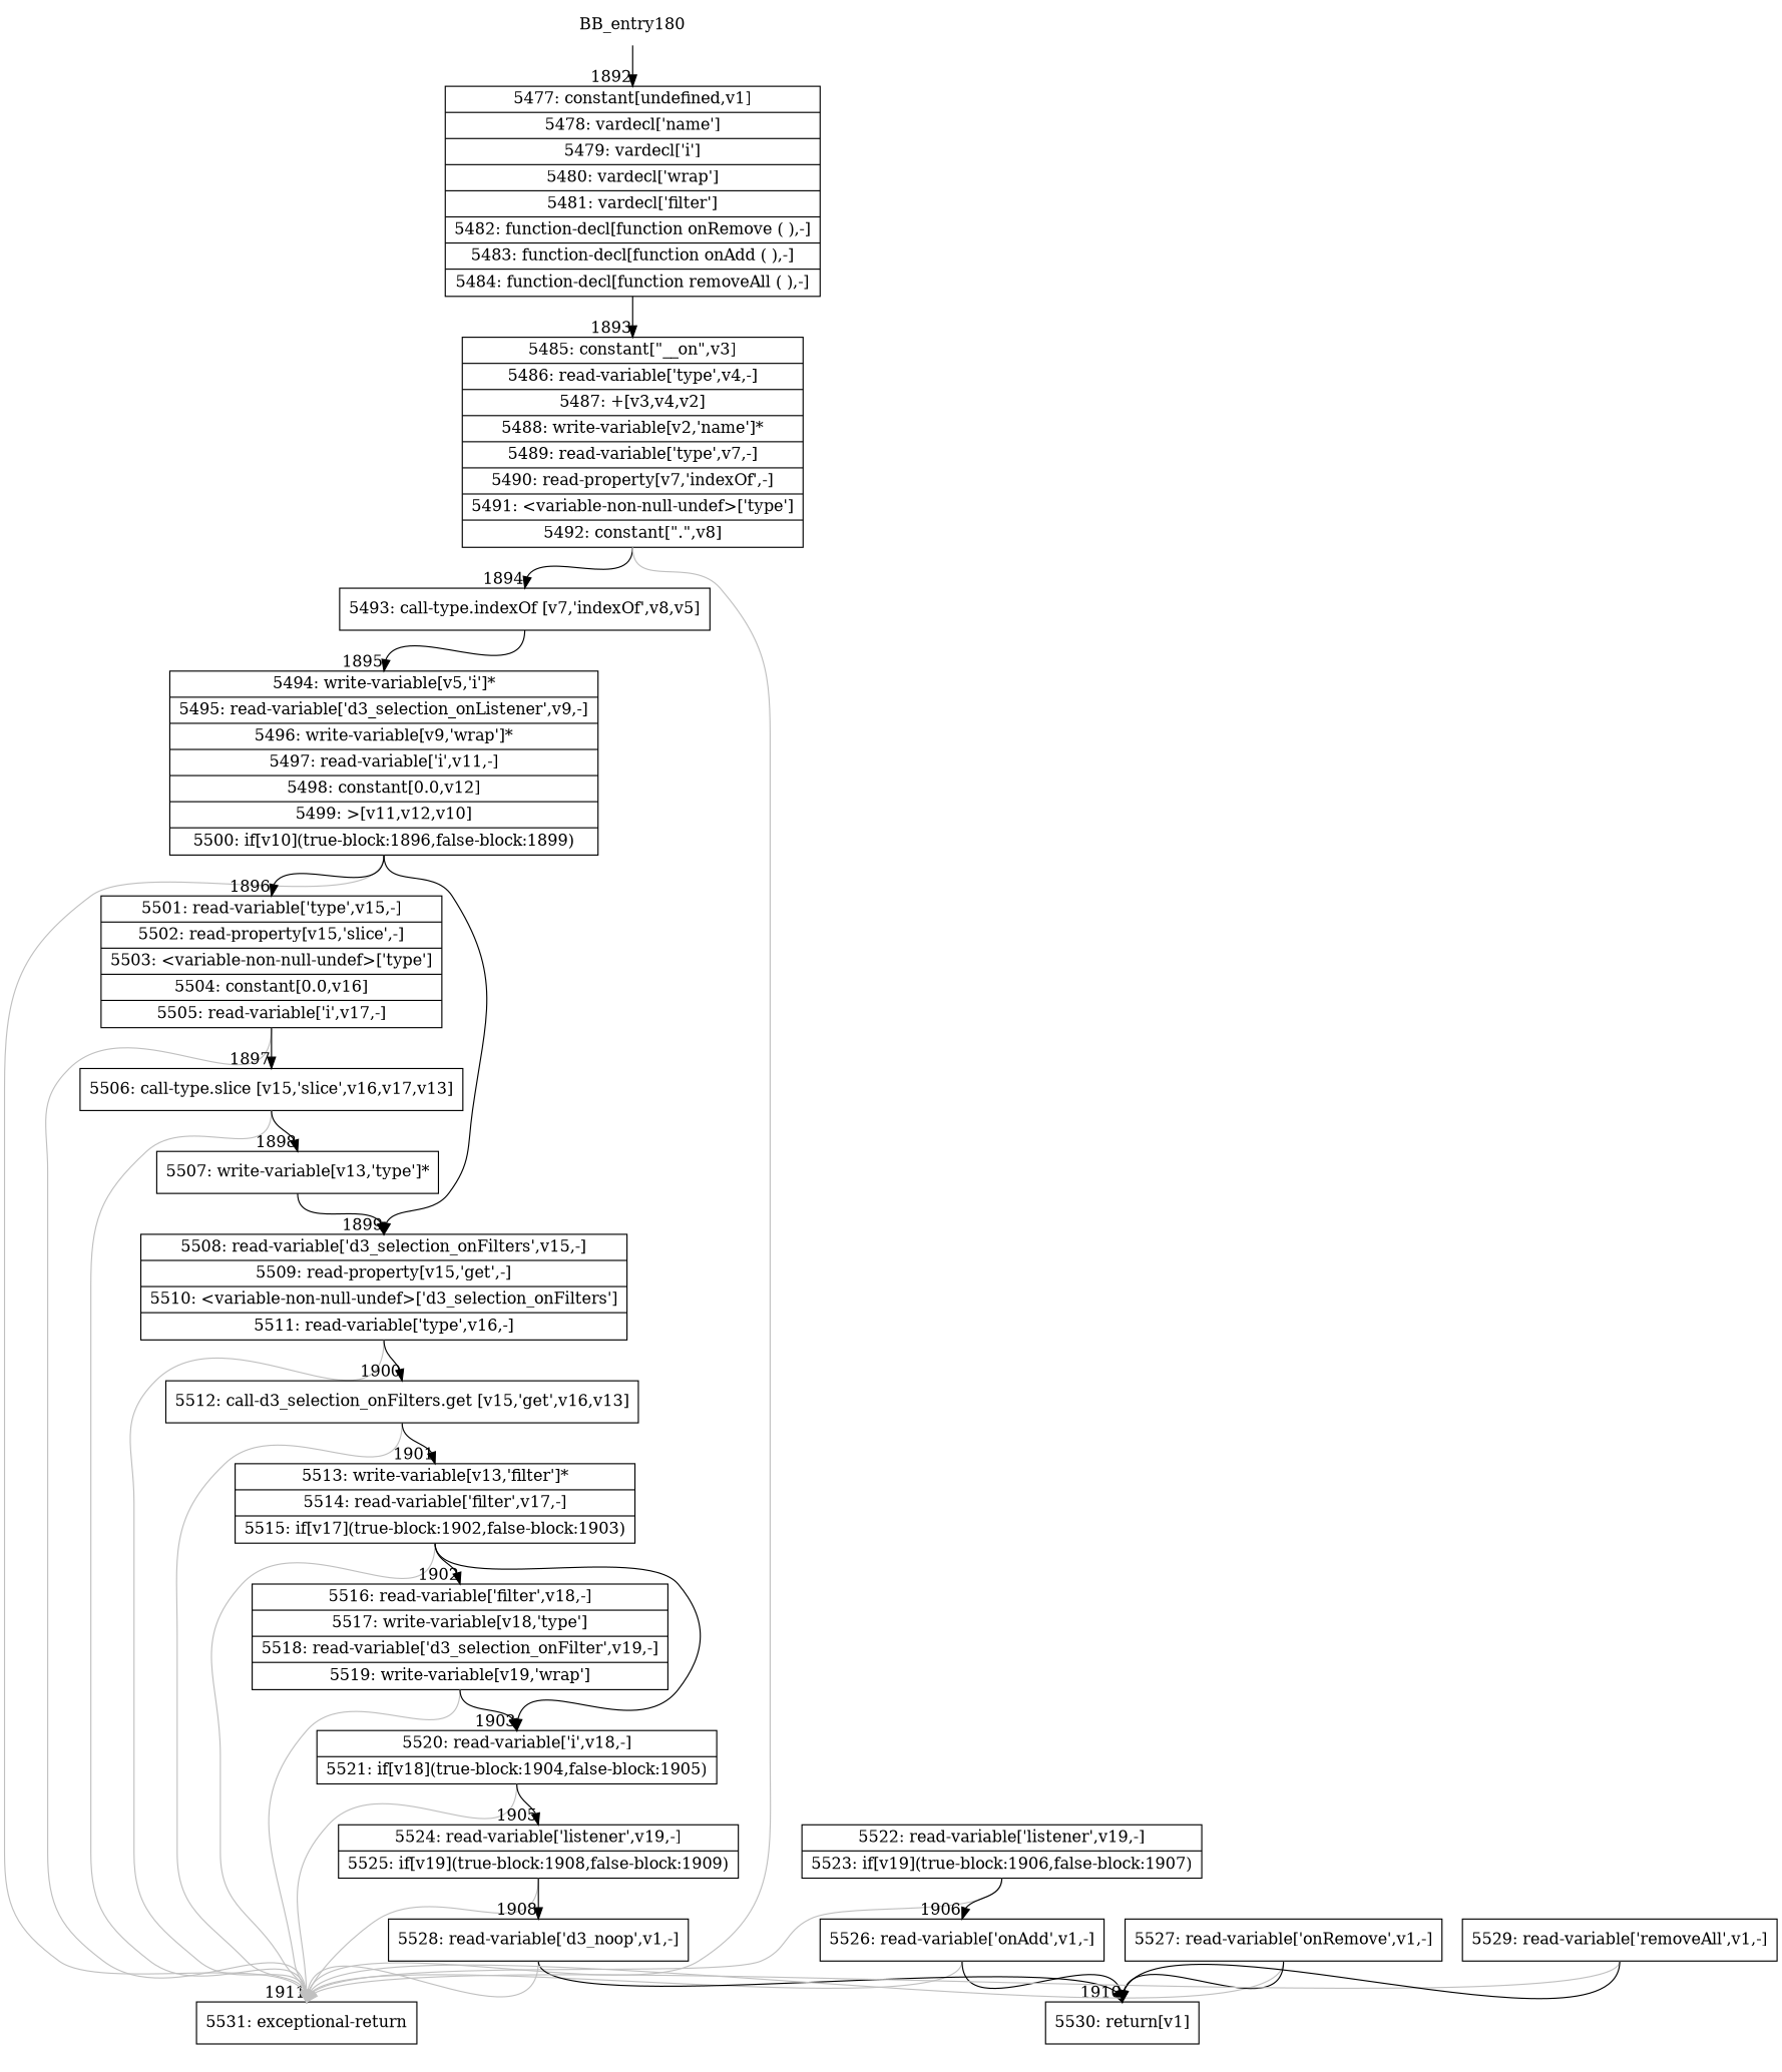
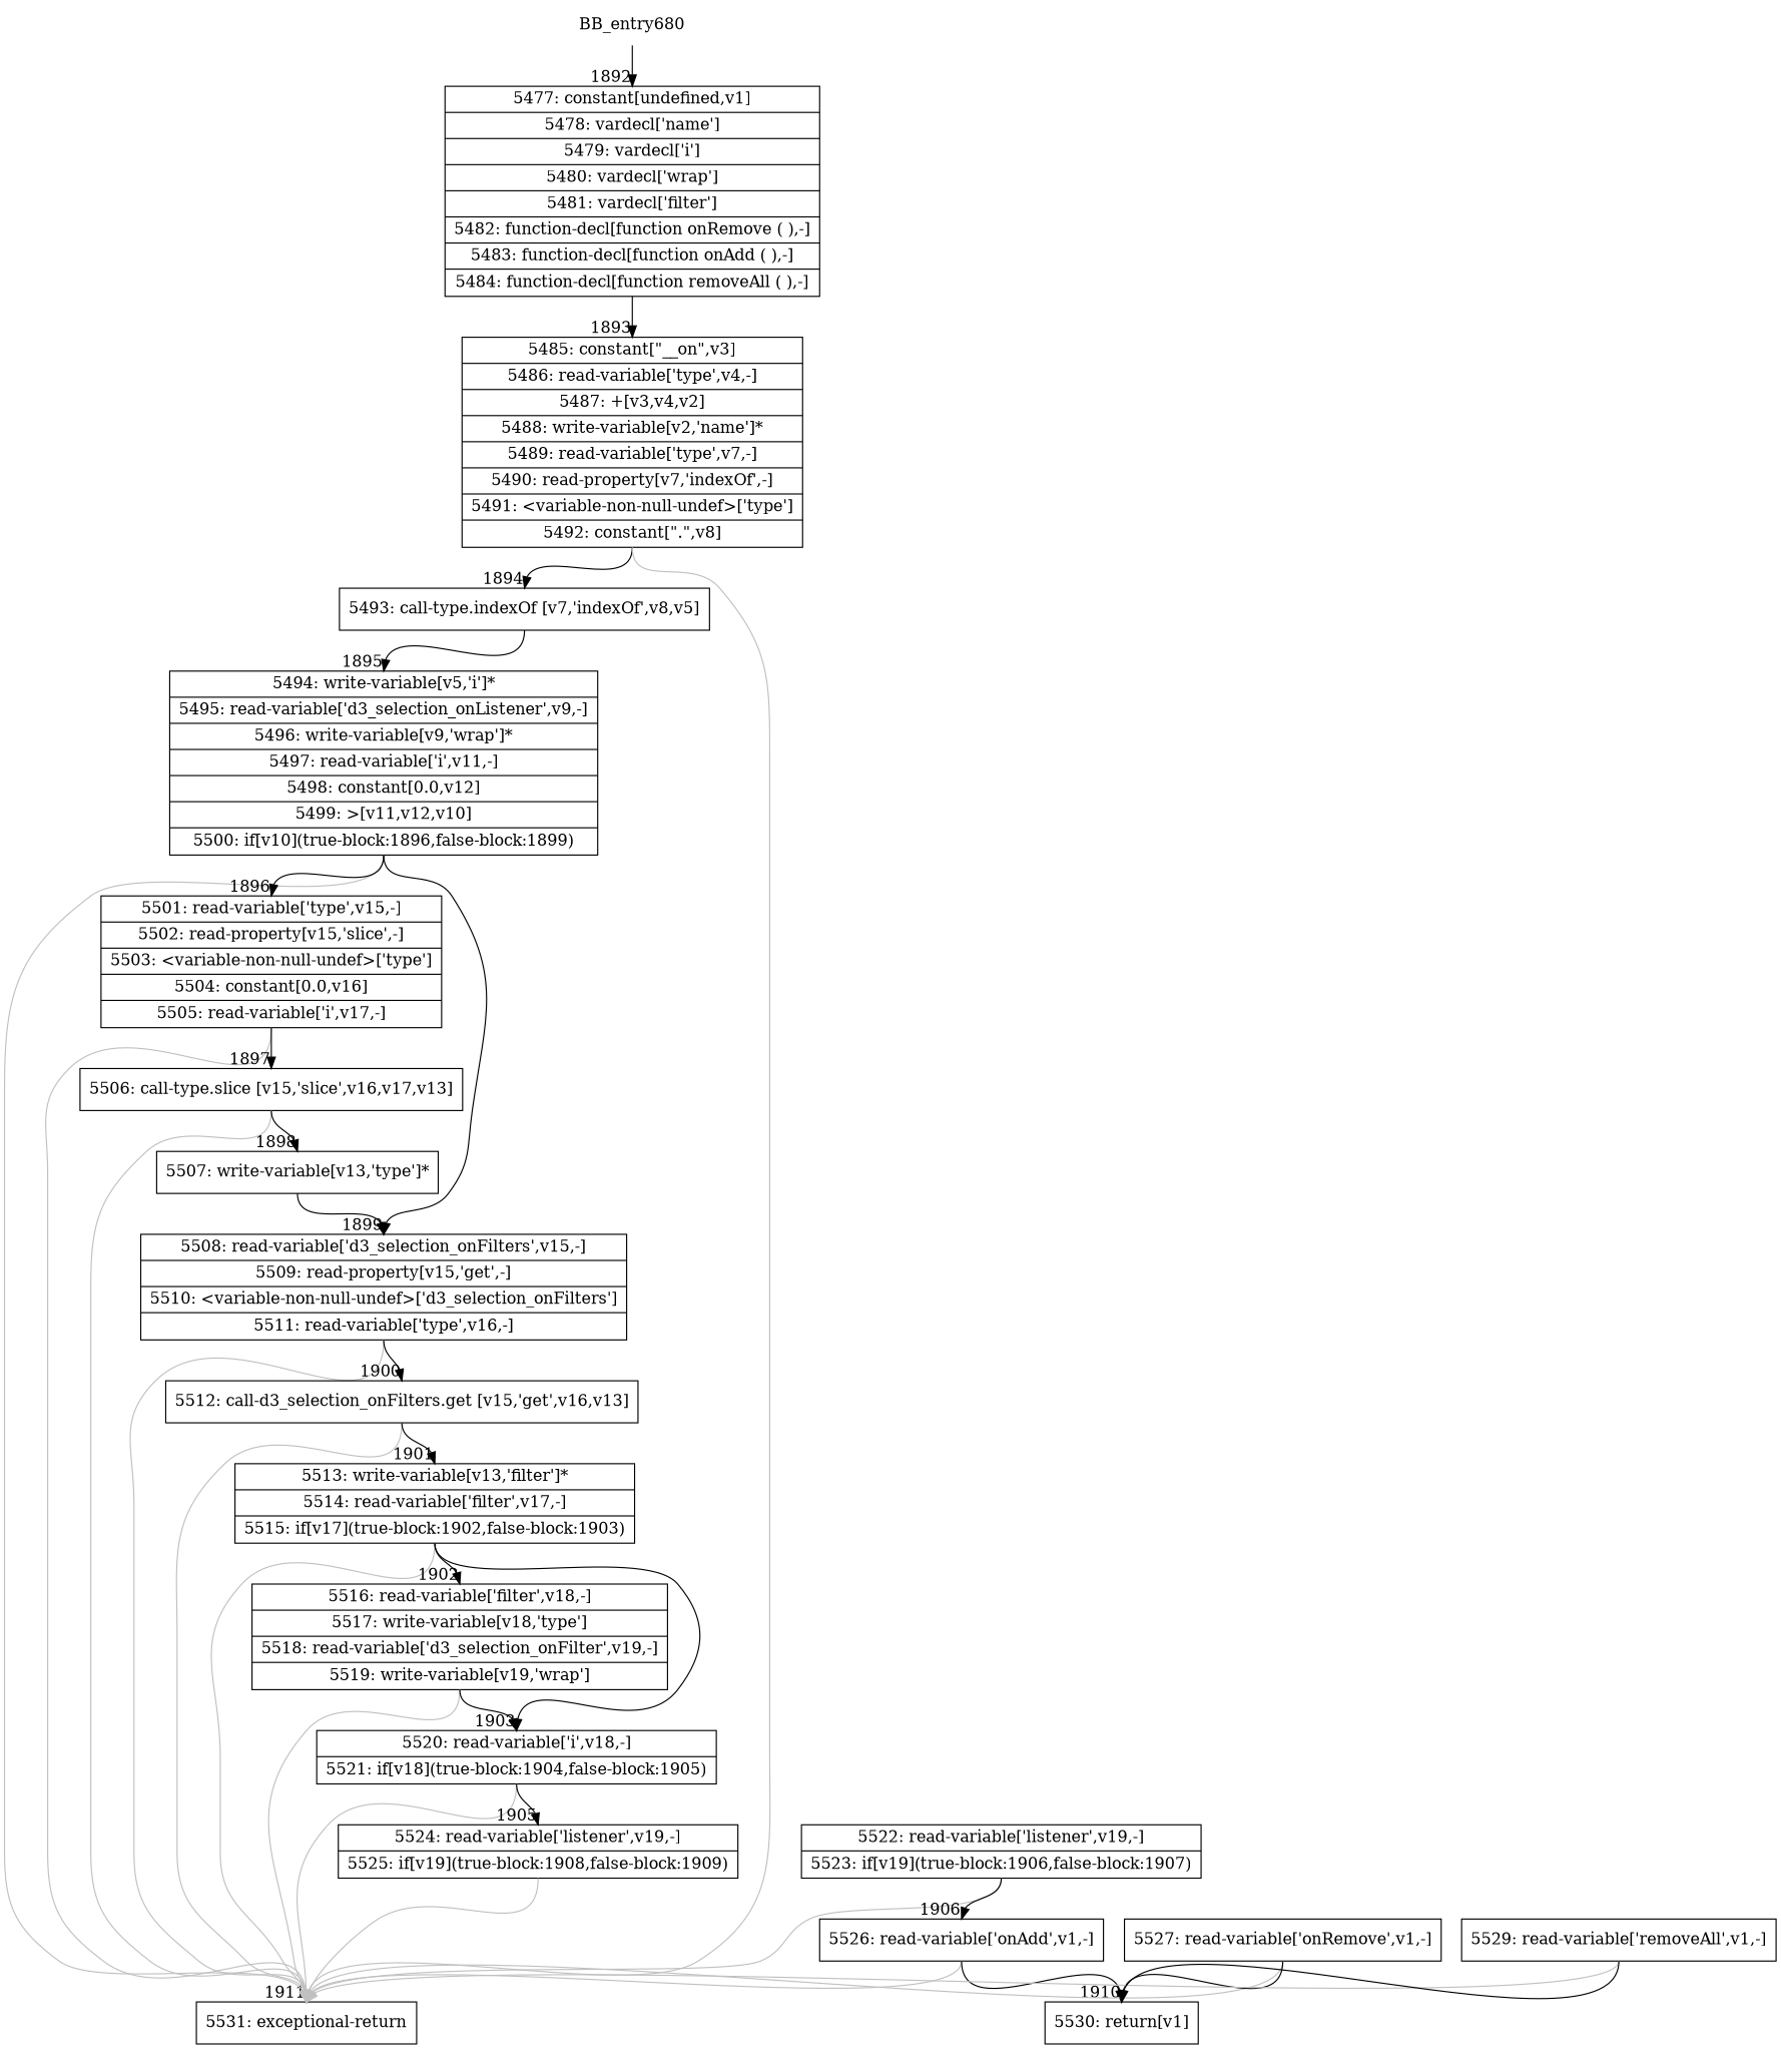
  digraph {
    rankdir=TD
    node [shape=record]
    edge [headport=n tailport=s]
-   BB_entry180 [shape=none]
+   BB_entry180 [shape=none label=BB_entry680]
    n2 [label="{5477: constant[undefined,v1]|5478: vardecl['name']|5479: vardecl['i']|5480: vardecl['wrap']|5481: vardecl['filter']|5482: function-decl[function onRemove ( ),-]|5483: function-decl[function onAdd ( ),-]|5484: function-decl[function removeAll ( ),-]}"]
    n3 [label="{5485: constant[\"__on\",v3]|5486: read-variable['type',v4,-]|5487: +[v3,v4,v2]|5488: write-variable[v2,'name']*|5489: read-variable['type',v7,-]|5490: read-property[v7,'indexOf',-]|5491: \<variable-non-null-undef\>['type']|5492: constant[\".\",v8]}"]
    n4 [label="{5493: call-type.indexOf [v7,'indexOf',v8,v5]}"]
    n5 [label="{5531: exceptional-return}"]
    n6 [label="{5494: write-variable[v5,'i']*|5495: read-variable['d3_selection_onListener',v9,-]|5496: write-variable[v9,'wrap']*|5497: read-variable['i',v11,-]|5498: constant[0.0,v12]|5499: \>[v11,v12,v10]|5500: if[v10](true-block:1896,false-block:1899)}"]
    n7 [label="{5501: read-variable['type',v15,-]|5502: read-property[v15,'slice',-]|5503: \<variable-non-null-undef\>['type']|5504: constant[0.0,v16]|5505: read-variable['i',v17,-]}"]
    n8 [label="{5508: read-variable['d3_selection_onFilters',v15,-]|5509: read-property[v15,'get',-]|5510: \<variable-non-null-undef\>['d3_selection_onFilters']|5511: read-variable['type',v16,-]}"]
    n9 [label="{5506: call-type.slice [v15,'slice',v16,v17,v13]}"]
    n10 [label="{5512: call-d3_selection_onFilters.get [v15,'get',v16,v13]}"]
    n11 [label="{5507: write-variable[v13,'type']*}"]
    n12 [label="{5513: write-variable[v13,'filter']*|5514: read-variable['filter',v17,-]|5515: if[v17](true-block:1902,false-block:1903)}"]
    n13 [label="{5516: read-variable['filter',v18,-]|5517: write-variable[v18,'type']|5518: read-variable['d3_selection_onFilter',v19,-]|5519: write-variable[v19,'wrap']}"]
    n14 [label="{5520: read-variable['i',v18,-]|5521: if[v18](true-block:1904,false-block:1905)}"]
    n15 [label="{5524: read-variable['listener',v19,-]|5525: if[v19](true-block:1908,false-block:1909)}"]
    n16 [label="{5522: read-variable['listener',v19,-]|5523: if[v19](true-block:1906,false-block:1907)}"]
    n17 [label="{5526: read-variable['onAdd',v1,-]}"]
-   n18 [label="{5528: read-variable['d3_noop',v1,-]}"]
    n19 [label="{5530: return[v1]}"]
    n20 [label="{5527: read-variable['onRemove',v1,-]}"]
    n21 [label="{5529: read-variable['removeAll',v1,-]}"]
    BB_entry180 -> n2 [headlabel="    1892"]
    n2 -> n3 [headlabel="      1893"]
    n3 -> n4 [headlabel="      1894"]
    n3 -> n5 [color=gray headlabel="      1911"]
    n4 -> n6 [headlabel="      1895"]
    n6 -> n5 [color=gray]
    n6 -> n7 [headlabel="      1896"]
    n6 -> n8 [headlabel="      1899"]
    n7 -> n5 [color=gray]
    n7 -> n9 [headlabel="      1897"]
    n8 -> n5 [color=gray]
    n8 -> n10 [headlabel="      1900"]
    n9 -> n5 [color=gray]
    n9 -> n11 [headlabel="      1898"]
    n10 -> n5 [color=gray]
    n10 -> n12 [headlabel="      1901"]
    n11 -> n8
    n12 -> n5 [color=gray]
    n12 -> n13 [headlabel="      1902"]
    n12 -> n14 [headlabel="      1903"]
    n13 -> n5 [color=gray]
    n13 -> n14
    n14 -> n5 [color=gray]
    n14 -> n15 [headlabel="      1905"]
    n15 -> n5 [color=gray]
-   n15 -> n18 [headlabel="      1908"]
    n16 -> n5 [color=gray]
    n16 -> n17 [headlabel="      1906"]
    n17 -> n5 [color=gray]
    n17 -> n19 [headlabel="      1910"]
-   n18 -> n5 [color=gray]
-   n18 -> n19
    n20 -> n5 [color=gray]
    n20 -> n19
    n21 -> n5 [color=gray]
    n21 -> n19
  }
